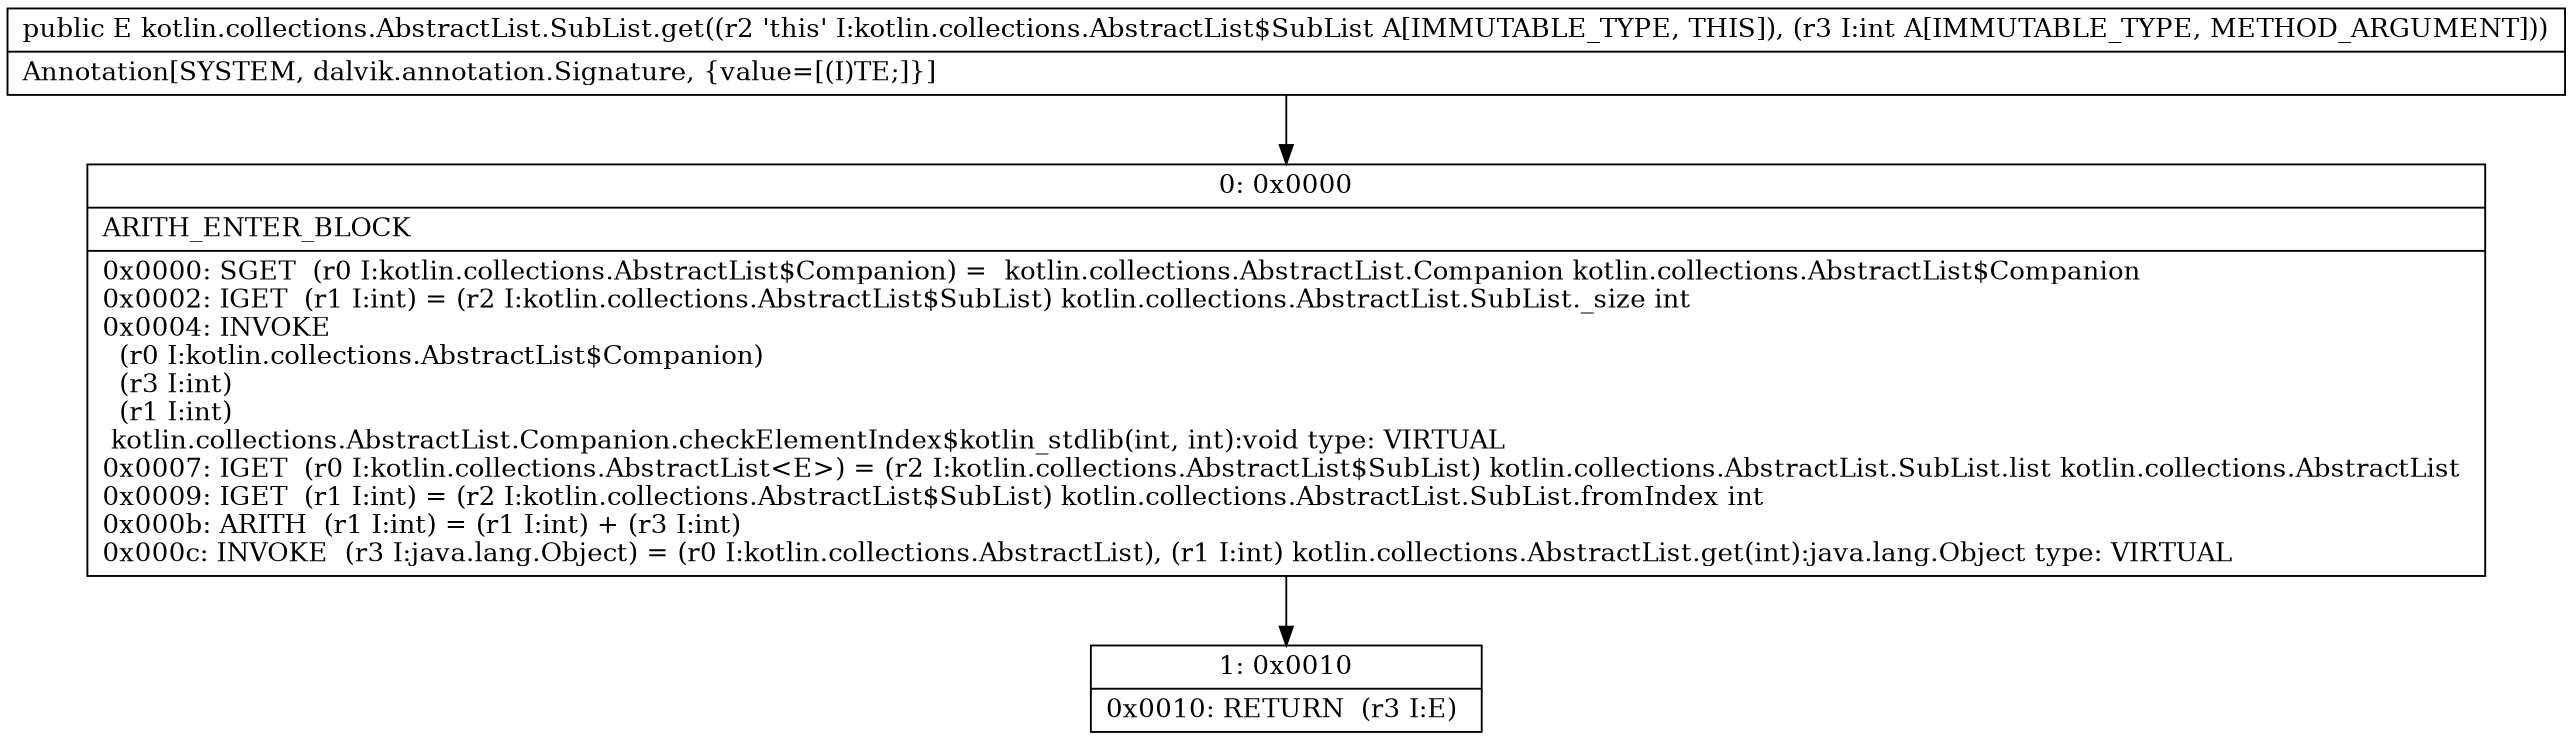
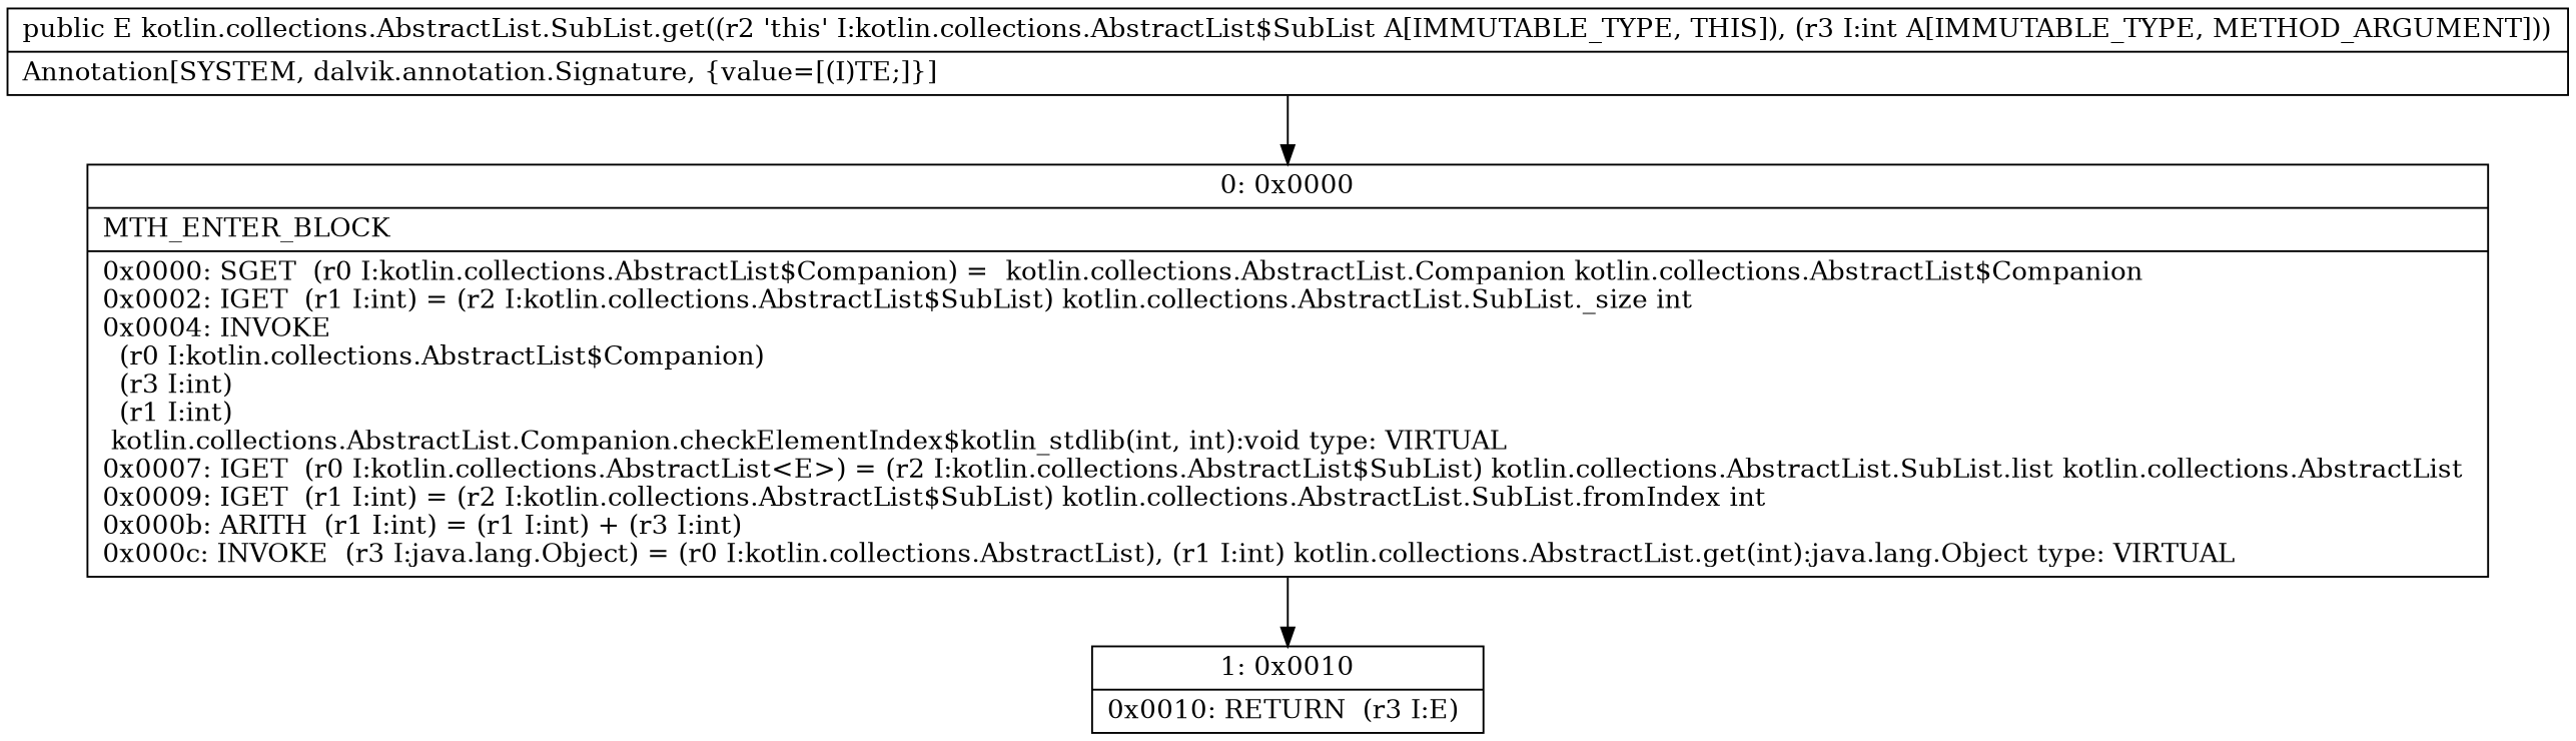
  digraph {
    node [shape=record]
-   n1 [label="{0\:\ 0x0000|ARITH_ENTER_BLOCK\l|0x0000: SGET  (r0 I:kotlin.collections.AbstractList$Companion) =  kotlin.collections.AbstractList.Companion kotlin.collections.AbstractList$Companion \l0x0002: IGET  (r1 I:int) = (r2 I:kotlin.collections.AbstractList$SubList) kotlin.collections.AbstractList.SubList._size int \l0x0004: INVOKE  \l  (r0 I:kotlin.collections.AbstractList$Companion)\l  (r3 I:int)\l  (r1 I:int)\l kotlin.collections.AbstractList.Companion.checkElementIndex$kotlin_stdlib(int, int):void type: VIRTUAL \l0x0007: IGET  (r0 I:kotlin.collections.AbstractList\<E\>) = (r2 I:kotlin.collections.AbstractList$SubList) kotlin.collections.AbstractList.SubList.list kotlin.collections.AbstractList \l0x0009: IGET  (r1 I:int) = (r2 I:kotlin.collections.AbstractList$SubList) kotlin.collections.AbstractList.SubList.fromIndex int \l0x000b: ARITH  (r1 I:int) = (r1 I:int) + (r3 I:int) \l0x000c: INVOKE  (r3 I:java.lang.Object) = (r0 I:kotlin.collections.AbstractList), (r1 I:int) kotlin.collections.AbstractList.get(int):java.lang.Object type: VIRTUAL \l}"]
+   n1 [label="{0\:\ 0x0000|MTH_ENTER_BLOCK\l|0x0000: SGET  (r0 I:kotlin.collections.AbstractList$Companion) =  kotlin.collections.AbstractList.Companion kotlin.collections.AbstractList$Companion \l0x0002: IGET  (r1 I:int) = (r2 I:kotlin.collections.AbstractList$SubList) kotlin.collections.AbstractList.SubList._size int \l0x0004: INVOKE  \l  (r0 I:kotlin.collections.AbstractList$Companion)\l  (r3 I:int)\l  (r1 I:int)\l kotlin.collections.AbstractList.Companion.checkElementIndex$kotlin_stdlib(int, int):void type: VIRTUAL \l0x0007: IGET  (r0 I:kotlin.collections.AbstractList\<E\>) = (r2 I:kotlin.collections.AbstractList$SubList) kotlin.collections.AbstractList.SubList.list kotlin.collections.AbstractList \l0x0009: IGET  (r1 I:int) = (r2 I:kotlin.collections.AbstractList$SubList) kotlin.collections.AbstractList.SubList.fromIndex int \l0x000b: ARITH  (r1 I:int) = (r1 I:int) + (r3 I:int) \l0x000c: INVOKE  (r3 I:java.lang.Object) = (r0 I:kotlin.collections.AbstractList), (r1 I:int) kotlin.collections.AbstractList.get(int):java.lang.Object type: VIRTUAL \l}"]
    n2 [label="{1\:\ 0x0010|0x0010: RETURN  (r3 I:E) \l}"]
    n3 [label="{public E kotlin.collections.AbstractList.SubList.get((r2 'this' I:kotlin.collections.AbstractList$SubList A[IMMUTABLE_TYPE, THIS]), (r3 I:int A[IMMUTABLE_TYPE, METHOD_ARGUMENT]))  | Annotation[SYSTEM, dalvik.annotation.Signature, \{value=[(I)TE;]\}]\l}"]
    n1 -> n2
    n3 -> n1
  }
